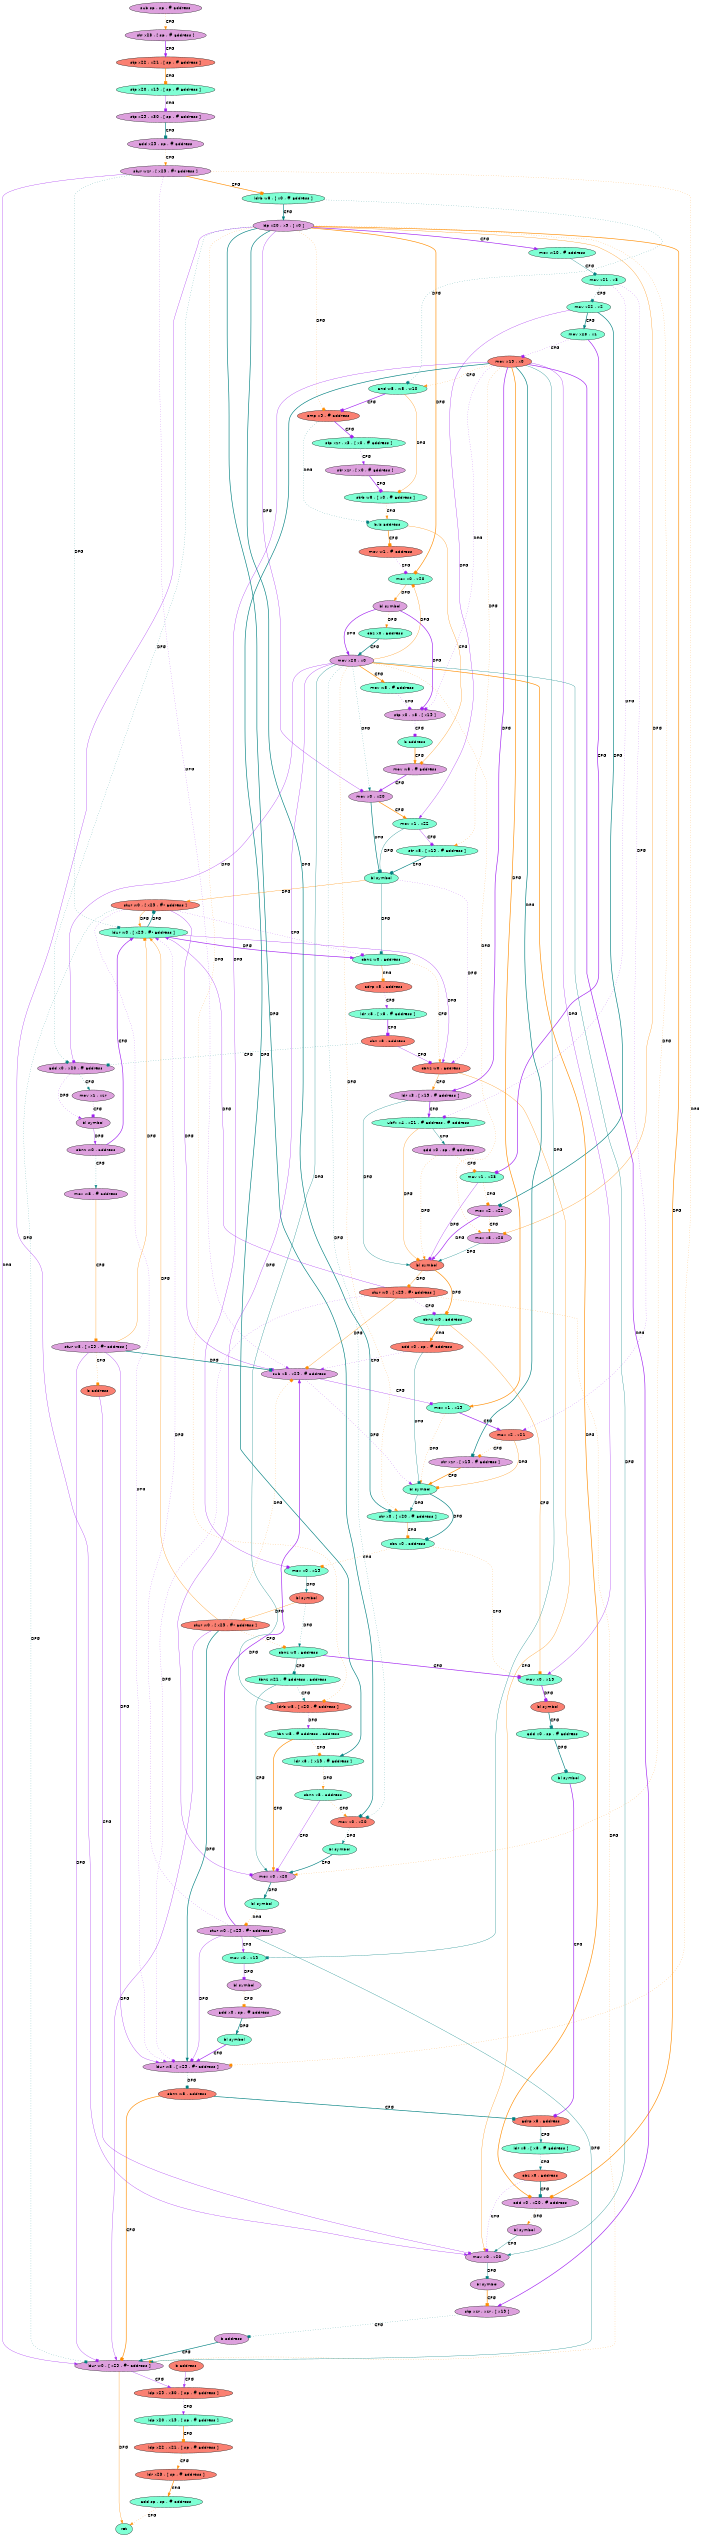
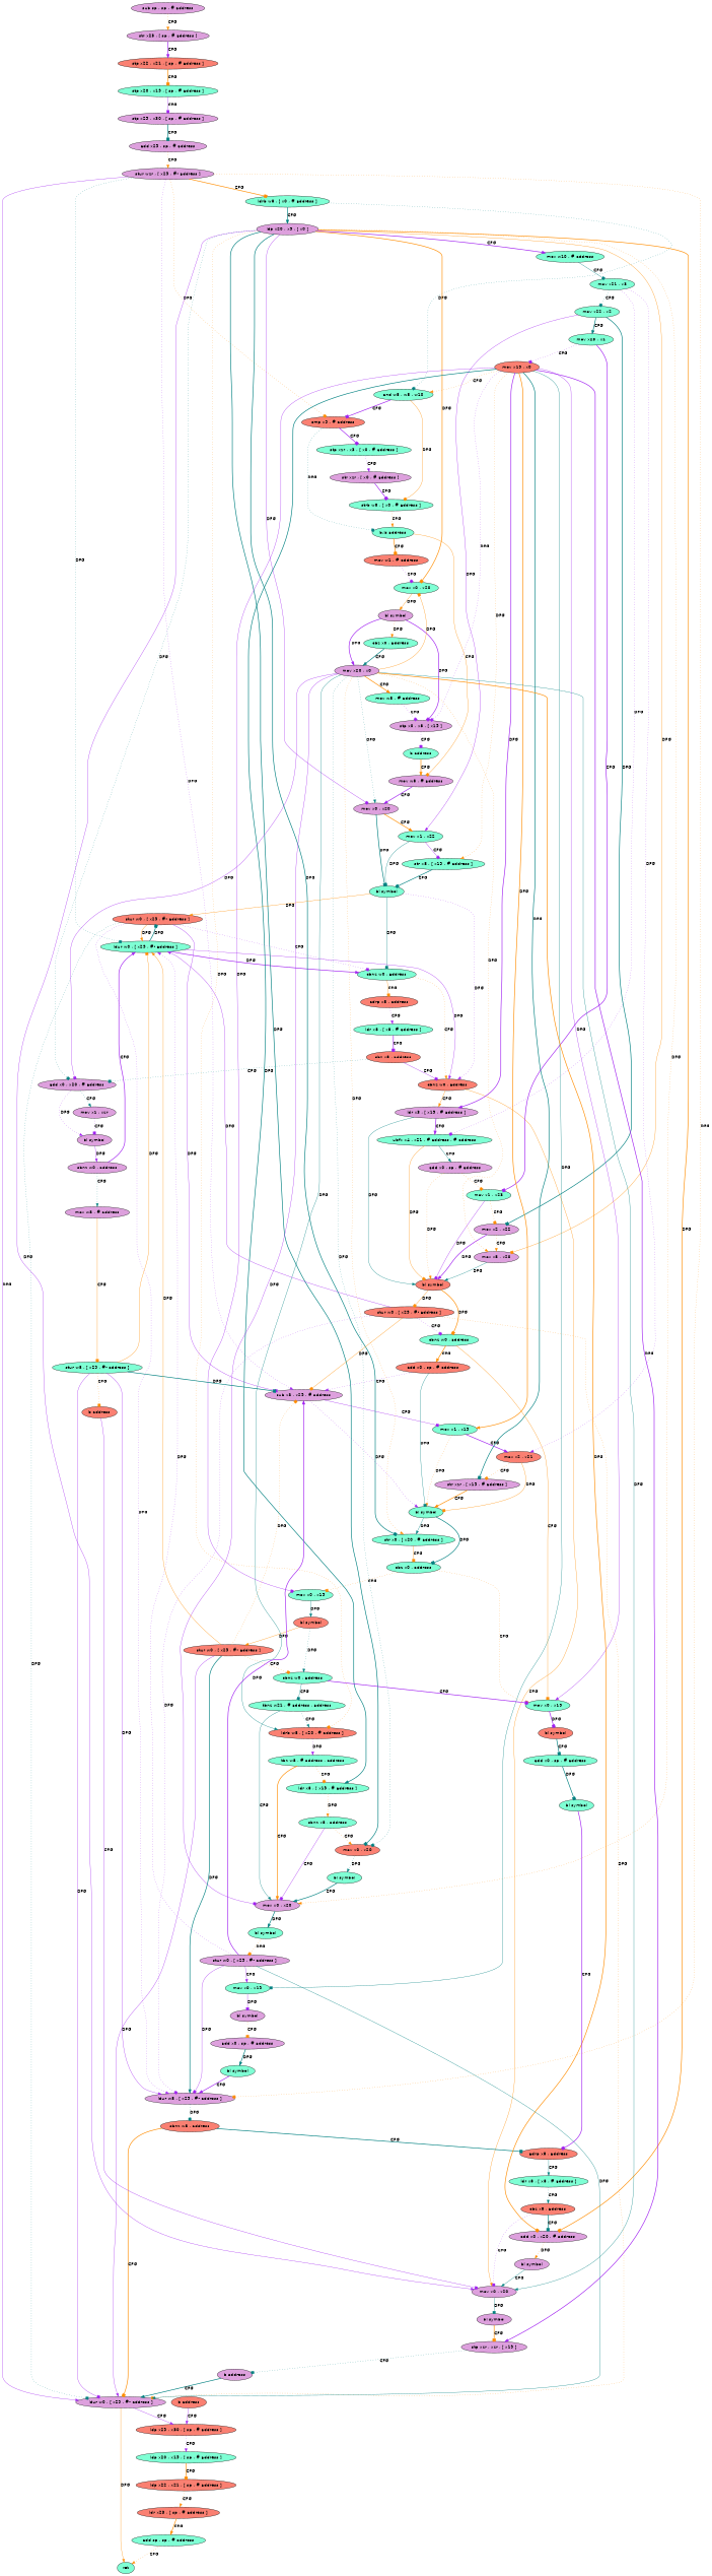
  digraph {
    fontname="DejaVu Sans"
    node [fillcolor=aquamarine fontname="DejaVu Sans" style=filled]
    edge [arrowhead=box color=darkorange fontname="DejaVu Sans" style=dotted]
    n1 [fillcolor=plum label="sub sp , sp , # address"]
    n2 [fillcolor=plum label="str x23 , [ sp , # address ]"]
    n3 [fillcolor=salmon label="stp x22 , x21 , [ sp , # address ]"]
    n4 [label="stp x20 , x19 , [ sp , # address ]"]
    n5 [fillcolor=plum label="stp x29 , x30 , [ sp , # address ]"]
    n6 [fillcolor=plum label="add x29 , sp , # address"]
    n7 [fillcolor=plum label="stur wzr , [ x29 , #- address ]"]
    n8 [label="ldrb w8 , [ x0 , # address ]"]
    n9 [fillcolor=plum label="ldur w0 , [ x29 , #- address ]"]
    n10 [label="ldur w0 , [ x29 , #- address ]"]
    n11 [fillcolor=plum label="sub x3 , x29 , # address"]
    n12 [fillcolor=plum label="ldur w8 , [ x29 , #- address ]"]
    n13 [fillcolor=plum label="ldp x20 , x9 , [ x0 ]"]
    n14 [label="and w8 , w8 , w10"]
    n15 [label=ret]
    n16 [fillcolor=salmon label="ldp x29 , x30 , [ sp , # address ]"]
    n17 [fillcolor=salmon label="stur w0 , [ x29 , #- address ]"]
    n18 [label="cbnz w0 , address"]
    n19 [fillcolor=salmon label="cbnz w0 , address"]
    n20 [label="mov x1 , x19"]
    n21 [label="bl symbol"]
    n22 [fillcolor=salmon label="cbnz w8 , address"]
    n23 [label="mov w10 , # address"]
    n24 [fillcolor=salmon label="cmp x9 , # address"]
    n25 [label="mov x0 , x20"]
    n26 [fillcolor=plum label="mov x0 , x20"]
    n27 [fillcolor=plum label="mov x0 , x20"]
    n28 [fillcolor=plum label="add x0 , x20 , # address"]
    n29 [fillcolor=plum label="mov x5 , x20"]
    n30 [label="str x0 , [ x20 , # address ]"]
    n31 [fillcolor=plum label="add x0 , x20 , # address"]
    n32 [fillcolor=plum label="mov x0 , x20"]
    n33 [fillcolor=salmon label="ldrb w8 , [ x20 , # address ]"]
    n34 [fillcolor=salmon label="mov x0 , x20"]
    n35 [label="strb w8 , [ x0 , # address ]"]
    n36 [label="mov x21 , x3"]
    n37 [label="stp xzr , x3 , [ x0 , # address ]"]
    n38 [label="b.ls address"]
    n39 [fillcolor=plum label="bl symbol"]
    n40 [label="mov x1 , x22"]
    n41 [label="bl symbol"]
    n42 [fillcolor=plum label="bl symbol"]
    n43 [fillcolor=plum label="mov x1 , xzr"]
    n44 [fillcolor=plum label="bl symbol"]
    n45 [fillcolor=salmon label="bl symbol"]
    n46 [label="cbz x0 , address"]
    n47 [fillcolor=plum label="bl symbol"]
    n48 [label="bl symbol"]
    n49 [label="tbz w8 , # address , address"]
    n50 [label="bl symbol"]
    n51 [label="mov x22 , x2"]
    n52 [label="ubfx x4 , x21 , # address , # address"]
    n53 [fillcolor=salmon label="mov x2 , x21"]
    n54 [label="mov x23 , x1"]
    n55 [fillcolor=plum label="mov x2 , x22"]
    n56 [fillcolor=plum label="add x0 , sp , # address"]
    n57 [fillcolor=plum label="str xzr , [ x19 , # address ]"]
    n58 [label="tbnz w21 , # address , address"]
    n59 [fillcolor=salmon label="mov x19 , x0"]
    n60 [label="mov x1 , x23"]
    n61 [label="str x8 , [ x19 , # address ]"]
    n62 [fillcolor=plum label="stp x0 , x8 , [ x19 ]"]
    n63 [fillcolor=plum label="ldr x3 , [ x19 , # address ]"]
    n64 [fillcolor=plum label="stp xzr , xzr , [ x19 ]"]
    n65 [label="mov x0 , x19"]
    n66 [label="mov x0 , x19"]
    n67 [label="mov x0 , x19"]
    n68 [label="ldr x8 , [ x19 , # address ]"]
    n69 [label="b address"]
    n70 [fillcolor=plum label="b address"]
    n71 [fillcolor=salmon label="bl symbol"]
    n72 [fillcolor=salmon label="bl symbol"]
    n73 [fillcolor=plum label="bl symbol"]
    n74 [label="cbnz x8 , address"]
    n75 [fillcolor=plum label="str xzr , [ x0 , # address ]"]
    n76 [fillcolor=salmon label="mov w1 , # address"]
    n77 [fillcolor=plum label="mov w8 , # address"]
    n78 [label="cbz x0 , address"]
    n79 [fillcolor=plum label="mov x20 , x0"]
    n80 [label="mov w8 , # address"]
    n81 [fillcolor=salmon label="b address"]
    n82 [fillcolor=salmon label="adrp x8 , address"]
    n83 [label="ldr x8 , [ x8 , # address ]"]
    n84 [fillcolor=salmon label="cbz x8 , address"]
    n85 [label="ldp x20 , x19 , [ sp , # address ]"]
    n86 [fillcolor=salmon label="ldp x22 , x21 , [ sp , # address ]"]
    n87 [fillcolor=salmon label="stur w0 , [ x29 , #- address ]"]
    n88 [label="cbnz w0 , address"]
    n89 [fillcolor=plum label="cbnz w0 , address"]
    n90 [fillcolor=salmon label="ldr x23 , [ sp , # address ]"]
    n91 [label="add sp , sp , # address"]
    n92 [fillcolor=salmon label="add x0 , sp , # address"]
    n93 [label="add x0 , sp , # address"]
    n94 [fillcolor=plum label="mov w8 , # address"]
-   n95 [fillcolor=plum label="stur w8 , [ x29 , #- address ]"]
+   n95 [label="stur w8 , [ x29 , #- address ]"]
    n96 [fillcolor=salmon label="b address"]
    n97 [label="bl symbol"]
    n98 [fillcolor=salmon label="adrp x8 , address"]
    n99 [label="ldr x8 , [ x8 , # address ]"]
    n100 [fillcolor=salmon label="cbz x8 , address"]
    n101 [fillcolor=salmon label="stur w0 , [ x29 , #- address ]"]
    n102 [label="cbnz w0 , address"]
    n103 [fillcolor=plum label="stur w0 , [ x29 , #- address ]"]
    n104 [fillcolor=plum label="add x0 , sp , # address"]
    n105 [label="bl symbol"]
    n1 -> n2 [arrowhead=normal label=CFG]
    n2 -> n3 [arrowhead=normal color=purple label=CFG style=bold]
    n3 -> n4 [label=CFG style=bold]
    n4 -> n5 [color=purple label=CFG style=solid]
    n5 -> n6 [color=teal label=CFG style=bold]
    n6 -> n7 [arrowhead=normal label=CFG]
    n7 -> n8 [label=CFG style=bold]
    n7 -> n9 [arrowhead=normal color=purple label=DFG style=solid]
    n7 -> n10 [color=teal label=DFG]
    n7 -> n11 [arrowhead=normal color=purple label=DFG]
    n7 -> n12 [label=DFG]
    n8 -> n13 [arrowhead=normal color=teal label=CFG style=bold]
    n8 -> n14 [color=teal label=DFG]
    n9 -> n15 [arrowhead=normal label=DFG style=solid]
    n9 -> n16 [arrowhead=normal color=purple label=CFG style=solid]
    n10 -> n17 [color=teal label=DFG style=bold]
    n10 -> n18 [arrowhead=normal color=purple label=DFG style=bold]
    n10 -> n19 [arrowhead=normal color=purple label=DFG style=solid]
    n11 -> n20 [color=purple label=CFG style=solid]
    n11 -> n21 [arrowhead=normal color=purple label=DFG]
    n12 -> n22 [color=teal label=DFG]
    n13 -> n23 [arrowhead=normal color=purple label=CFG style=bold]
-   n13 -> n24 [label=DFG]
+   n7 -> n24 [label=DFG]
    n13 -> n25 [label=DFG style=bold]
    n13 -> n26 [color=purple label=DFG style=solid]
    n13 -> n27 [arrowhead=normal color=purple label=DFG style=solid]
    n13 -> n28 [color=teal label=DFG]
    n13 -> n29 [label=DFG style=solid]
    n13 -> n30 [color=teal label=DFG style=bold]
    n13 -> n31 [label=DFG style=bold]
    n13 -> n32 [arrowhead=normal label=DFG]
    n13 -> n33 [label=DFG]
    n13 -> n34 [color=teal label=DFG style=bold]
    n14 -> n24 [color=purple label=CFG style=bold]
    n14 -> n35 [label=DFG style=solid]
    n16 -> n85 [arrowhead=normal color=purple label=CFG]
    n17 -> n9 [color=teal label=DFG]
    n17 -> n10 [arrowhead=normal label=DFG style=solid]
    n17 -> n11 [color=purple label=DFG style=solid]
    n17 -> n12 [arrowhead=normal color=purple label=DFG]
    n17 -> n18 [color=purple label=CFG]
    n18 -> n19 [arrowhead=normal label=CFG]
    n18 -> n82 [label=CFG style=solid]
    n19 -> n27 [arrowhead=normal label=CFG style=solid]
    n19 -> n63 [arrowhead=normal label=CFG style=solid]
    n20 -> n21 [arrowhead=normal label=DFG]
    n20 -> n53 [arrowhead=normal color=purple label=CFG style=bold]
    n21 -> n30 [arrowhead=normal color=teal label=DFG style=solid]
    n21 -> n46 [color=teal label=DFG style=bold]
    n22 -> n9 [label=CFG style=bold]
    n22 -> n98 [color=teal label=CFG style=bold]
    n23 -> n36 [color=teal label=CFG style=solid]
    n24 -> n37 [color=purple label=CFG style=bold]
    n24 -> n38 [color=teal label=DFG]
    n25 -> n39 [arrowhead=normal label=DFG style=solid]
    n26 -> n40 [arrowhead=normal label=CFG style=bold]
    n26 -> n41 [color=teal label=DFG style=bold]
    n27 -> n42 [color=teal label=DFG style=solid]
    n28 -> n43 [arrowhead=normal color=teal label=CFG]
    n28 -> n44 [arrowhead=normal color=purple label=DFG]
    n29 -> n45 [arrowhead=normal color=teal label=DFG style=solid]
    n30 -> n46 [label=CFG style=solid]
    n31 -> n47 [arrowhead=normal label=DFG]
    n32 -> n48 [arrowhead=normal color=teal label=DFG style=bold]
    n33 -> n49 [arrowhead=normal color=purple label=DFG]
    n34 -> n50 [arrowhead=normal color=teal label=DFG]
    n35 -> n38 [arrowhead=normal label=CFG]
    n36 -> n51 [color=teal label=CFG]
    n36 -> n52 [color=purple label=DFG]
    n36 -> n53 [arrowhead=normal color=purple label=DFG]
    n37 -> n75 [arrowhead=normal color=purple label=CFG]
    n38 -> n76 [label=CFG style=bold]
    n38 -> n77 [label=CFG style=solid]
    n39 -> n62 [color=purple label=DFG style=bold]
    n39 -> n78 [arrowhead=normal label=DFG]
    n39 -> n79 [arrowhead=normal color=purple label=DFG style=bold]
    n40 -> n41 [color=teal label=DFG style=solid]
    n40 -> n61 [color=purple label=CFG style=solid]
    n41 -> n17 [arrowhead=normal label=DFG style=solid]
    n41 -> n18 [color=teal label=DFG style=solid]
    n41 -> n19 [arrowhead=normal color=purple label=DFG]
    n42 -> n64 [label=CFG style=bold]
    n43 -> n44 [color=purple label=CFG]
    n44 -> n89 [arrowhead=normal color=purple label=DFG style=solid]
    n45 -> n87 [label=DFG style=solid]
    n45 -> n88 [label=DFG style=bold]
    n46 -> n65 [arrowhead=normal label=CFG]
    n46 -> n66 [label=CFG]
    n47 -> n27 [arrowhead=normal color=teal label=CFG style=solid]
    n48 -> n103 [label=DFG]
    n49 -> n32 [arrowhead=normal label=CFG style=bold]
    n49 -> n68 [label=CFG]
    n50 -> n32 [arrowhead=normal color=teal label=CFG style=bold]
    n51 -> n40 [arrowhead=normal color=purple label=DFG style=solid]
    n51 -> n54 [arrowhead=normal color=teal label=CFG style=bold]
    n51 -> n55 [color=teal label=DFG style=bold]
    n52 -> n45 [label=DFG style=solid]
    n52 -> n56 [arrowhead=normal color=teal label=CFG style=solid]
    n53 -> n21 [label=DFG style=solid]
    n53 -> n57 [label=CFG]
    n54 -> n59 [color=purple label=CFG]
    n54 -> n60 [color=purple label=CFG style=bold]
    n55 -> n29 [arrowhead=normal label=CFG]
    n55 -> n45 [arrowhead=normal color=purple label=DFG style=bold]
    n56 -> n45 [arrowhead=normal label=DFG]
    n56 -> n60 [label=CFG]
    n57 -> n21 [arrowhead=normal label=CFG style=bold]
    n58 -> n32 [arrowhead=normal color=teal label=CFG style=solid]
    n58 -> n33 [arrowhead=normal color=teal label=CFG]
    n59 -> n14 [arrowhead=normal label=CFG]
    n59 -> n20 [arrowhead=normal label=DFG style=bold]
    n59 -> n57 [color=teal label=DFG style=bold]
    n59 -> n61 [arrowhead=normal label=DFG]
    n59 -> n62 [color=purple label=DFG]
    n59 -> n63 [arrowhead=normal color=purple label=DFG style=bold]
    n59 -> n64 [arrowhead=normal color=purple label=DFG style=bold]
    n59 -> n65 [arrowhead=normal color=purple label=DFG style=solid]
    n59 -> n66 [color=purple label=DFG style=solid]
    n59 -> n67 [color=teal label=DFG style=solid]
    n59 -> n68 [arrowhead=normal color=teal label=DFG style=bold]
    n60 -> n45 [color=purple label=DFG style=solid]
    n60 -> n55 [label=CFG]
    n61 -> n41 [color=teal label=CFG style=bold]
    n62 -> n69 [color=purple label=CFG]
    n63 -> n45 [arrowhead=normal color=teal label=DFG style=solid]
    n63 -> n52 [arrowhead=normal color=purple label=CFG style=bold]
    n64 -> n70 [color=teal label=CFG]
    n65 -> n71 [color=purple label=DFG style=bold]
    n66 -> n72 [arrowhead=normal color=teal label=DFG style=solid]
    n67 -> n73 [color=purple label=DFG style=solid]
    n68 -> n74 [arrowhead=normal label=DFG]
    n69 -> n77 [arrowhead=normal label=CFG style=bold]
    n70 -> n9 [arrowhead=normal color=teal label=CFG style=bold]
    n71 -> n93 [color=teal label=CFG style=bold]
    n72 -> n101 [arrowhead=normal label=DFG style=solid]
    n72 -> n102 [arrowhead=normal color=teal label=DFG]
    n73 -> n104 [label=CFG]
    n74 -> n32 [color=purple label=CFG style=solid]
    n74 -> n34 [arrowhead=normal label=CFG]
    n75 -> n35 [color=purple label=CFG style=bold]
    n76 -> n25 [color=purple label=CFG]
    n77 -> n26 [arrowhead=normal color=purple label=CFG style=bold]
    n78 -> n79 [arrowhead=normal color=teal label=CFG style=bold]
    n79 -> n25 [label=DFG style=solid]
    n79 -> n26 [arrowhead=normal color=teal label=DFG]
    n79 -> n27 [arrowhead=normal color=teal label=DFG style=solid]
    n79 -> n28 [color=purple label=DFG style=solid]
    n79 -> n29 [arrowhead=normal label=DFG]
    n79 -> n30 [arrowhead=normal label=DFG]
    n79 -> n31 [label=DFG style=bold]
    n79 -> n32 [color=purple label=DFG style=solid]
    n79 -> n33 [arrowhead=normal color=teal label=DFG style=solid]
    n79 -> n34 [color=teal label=DFG]
    n79 -> n80 [arrowhead=normal label=CFG style=bold]
    n80 -> n62 [color=purple label=CFG]
    n81 -> n16 [arrowhead=normal color=purple label=CFG style=solid]
    n82 -> n83 [arrowhead=normal color=purple label=CFG]
    n83 -> n84 [color=purple label=CFG style=bold]
    n84 -> n19 [color=purple label=CFG style=solid]
    n84 -> n28 [color=teal label=CFG]
    n85 -> n86 [label=CFG style=bold]
    n86 -> n90 [arrowhead=normal label=CFG]
    n87 -> n9 [label=DFG]
    n87 -> n10 [arrowhead=normal color=purple label=DFG style=solid]
    n87 -> n11 [label=DFG style=solid]
    n87 -> n12 [color=purple label=DFG]
    n87 -> n88 [color=purple label=CFG]
    n88 -> n65 [label=CFG style=solid]
    n88 -> n92 [arrowhead=normal label=CFG style=bold]
    n89 -> n10 [arrowhead=normal color=purple label=CFG style=bold]
    n89 -> n94 [arrowhead=normal color=teal label=CFG]
    n90 -> n91 [arrowhead=normal label=CFG style=bold]
    n91 -> n15 [arrowhead=normal label=CFG]
    n92 -> n11 [arrowhead=normal color=purple label=CFG]
    n92 -> n21 [color=teal label=DFG style=solid]
    n93 -> n97 [color=teal label=DFG style=bold]
    n94 -> n95 [label=CFG style=solid]
    n95 -> n9 [color=purple label=DFG style=solid]
    n95 -> n10 [label=DFG style=solid]
    n95 -> n11 [color=teal label=DFG style=bold]
    n95 -> n12 [arrowhead=normal color=purple label=DFG style=solid]
    n95 -> n96 [label=CFG]
    n96 -> n27 [color=purple label=CFG style=solid]
    n97 -> n98 [color=purple label=CFG style=bold]
    n98 -> n99 [arrowhead=normal color=teal label=CFG style=solid]
    n99 -> n100 [arrowhead=normal color=teal label=CFG]
    n100 -> n27 [color=purple label=CFG]
    n100 -> n31 [color=teal label=CFG style=bold]
    n101 -> n9 [arrowhead=normal color=purple label=DFG style=solid]
    n101 -> n10 [arrowhead=normal label=DFG style=solid]
    n101 -> n11 [label=DFG]
    n101 -> n12 [arrowhead=normal color=teal label=DFG style=bold]
    n101 -> n102 [label=CFG]
    n102 -> n58 [color=teal label=CFG style=solid]
    n102 -> n65 [color=purple label=CFG style=bold]
    n103 -> n9 [arrowhead=normal color=teal label=DFG style=solid]
    n103 -> n10 [arrowhead=normal color=purple label=DFG]
    n103 -> n11 [arrowhead=normal color=purple label=DFG style=bold]
    n103 -> n12 [color=purple label=DFG style=solid]
    n103 -> n67 [arrowhead=normal color=purple label=CFG style=solid]
    n104 -> n105 [arrowhead=normal color=teal label=DFG style=bold]
    n105 -> n12 [arrowhead=normal color=purple label=CFG style=bold]
  }
